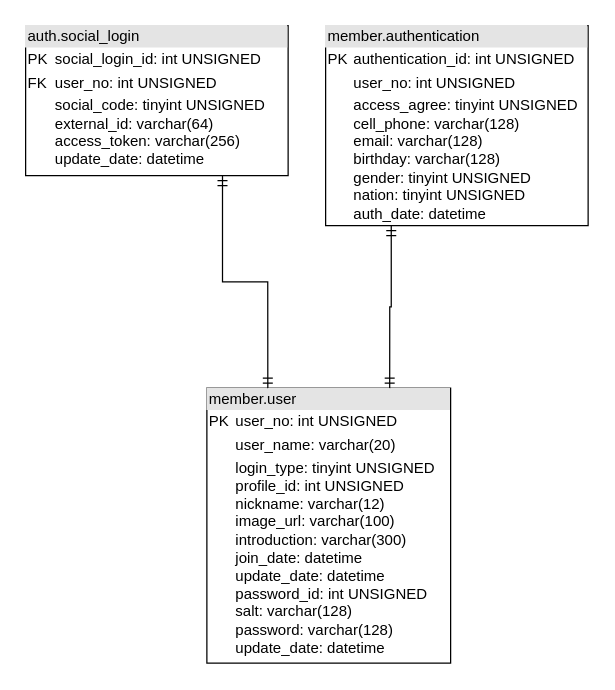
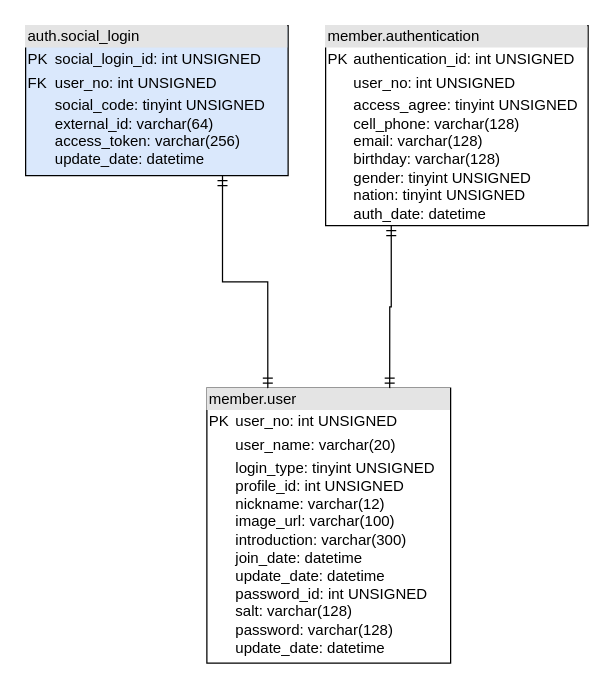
  <mxCell id="0" />
  <mxCell id="1" parent="0" />
  <mxCell id="2" value="&lt;div style=&quot;box-sizing:border-box;width:100%;background:#e4e4e4;padding:2px;&quot;&gt;member.user&lt;/div&gt;&lt;table style=&quot;width:100%;font-size:1em;&quot; cellpadding=&quot;2&quot; cellspacing=&quot;0&quot;&gt;&lt;tbody&gt;&lt;tr&gt;&lt;td&gt;PK&lt;/td&gt;&lt;td&gt;user_no: int UNSIGNED&lt;/td&gt;&lt;/tr&gt;&lt;tr&gt;&lt;td&gt;&lt;br&gt;&lt;/td&gt;&lt;td&gt;user_name: varchar(20)&lt;br&gt;&lt;/td&gt;&lt;/tr&gt;&lt;tr&gt;&lt;td&gt;&lt;/td&gt;&lt;td&gt;login_type: tinyint UNSIGNED&lt;br&gt;profile_id: int UNSIGNED&lt;br&gt;nickname: varchar(12)&lt;br&gt;image_url: varchar(100)&lt;br&gt;introduction: varchar(300)&lt;br&gt;join_date: datetime&lt;br&gt;update_date: datetime&lt;br&gt;password_id: int UNSIGNED&lt;br&gt;salt: varchar(128)&lt;br&gt;password: varchar(128)&lt;br&gt;update_date: datetime&lt;/td&gt;&lt;/tr&gt;&lt;/tbody&gt;&lt;/table&gt;" style="verticalAlign=top;align=left;overflow=fill;html=1;whiteSpace=wrap;" vertex="1" parent="1"><mxGeometry x="165" y="310" width="195" height="220" as="geometry" /></mxCell>
  <mxCell id="3" style="edgeStyle=orthogonalEdgeStyle;rounded=0;orthogonalLoop=1;jettySize=auto;html=1;exitX=0.25;exitY=1;exitDx=0;exitDy=0;entryX=0.75;entryY=0;entryDx=0;entryDy=0;endArrow=ERmandOne;endFill=0;startArrow=ERmandOne;startFill=0;" edge="1" parent="1" source="4" target="2"><mxGeometry relative="1" as="geometry" /></mxCell>
  <mxCell id="4" value="&lt;div style=&quot;box-sizing:border-box;width:100%;background:#e4e4e4;padding:2px;&quot;&gt;member.authentication&lt;/div&gt;&lt;table style=&quot;width:100%;font-size:1em;&quot; cellpadding=&quot;2&quot; cellspacing=&quot;0&quot;&gt;&lt;tbody&gt;&lt;tr&gt;&lt;td&gt;PK&lt;/td&gt;&lt;td&gt;authentication_id: int UNSIGNED&lt;/td&gt;&lt;/tr&gt;&lt;tr&gt;&lt;td&gt;&lt;br&gt;&lt;/td&gt;&lt;td&gt;user_no: int UNSIGNED&lt;/td&gt;&lt;/tr&gt;&lt;tr&gt;&lt;td&gt;&lt;/td&gt;&lt;td&gt;access_agree: tinyint UNSIGNED&lt;br&gt;cell_phone: varchar(128)&lt;br&gt;email: varchar(128)&lt;br&gt;birthday: varchar(128)&lt;br&gt;gender: tinyint UNSIGNED&lt;br&gt;nation: tinyint UNSIGNED&lt;br&gt;auth_date: datetime&lt;br&gt;&lt;br&gt;&lt;br&gt;&lt;/td&gt;&lt;/tr&gt;&lt;/tbody&gt;&lt;/table&gt;" style="verticalAlign=top;align=left;overflow=fill;html=1;whiteSpace=wrap;" vertex="1" parent="1"><mxGeometry x="260" y="20" width="210" height="160" as="geometry" /></mxCell>
  <mxCell id="5" style="edgeStyle=orthogonalEdgeStyle;rounded=0;orthogonalLoop=1;jettySize=auto;html=1;exitX=0.75;exitY=1;exitDx=0;exitDy=0;entryX=0.25;entryY=0;entryDx=0;entryDy=0;startArrow=ERmandOne;startFill=0;endArrow=ERmandOne;endFill=0;" edge="1" parent="1" source="6" target="2"><mxGeometry relative="1" as="geometry" /></mxCell>
- <mxCell id="6" value="&lt;div style=&quot;box-sizing:border-box;width:100%;background:#e4e4e4;padding:2px;&quot;&gt;auth.social_login&lt;/div&gt;&lt;table style=&quot;width:100%;font-size:1em;&quot; cellpadding=&quot;2&quot; cellspacing=&quot;0&quot;&gt;&lt;tbody&gt;&lt;tr&gt;&lt;td&gt;PK&lt;/td&gt;&lt;td&gt;social_login_id: int UNSIGNED&lt;/td&gt;&lt;/tr&gt;&lt;tr&gt;&lt;td&gt;FK&lt;/td&gt;&lt;td&gt;user_no: int UNSIGNED&lt;/td&gt;&lt;/tr&gt;&lt;tr&gt;&lt;td&gt;&lt;/td&gt;&lt;td&gt;social_code: tinyint UNSIGNED&lt;br&gt;external_id: varchar(64)&lt;br&gt;access_token: varchar(256)&lt;br&gt;update_date: datetime&lt;br&gt;&lt;br&gt;&lt;br&gt;&lt;br&gt;&lt;/td&gt;&lt;/tr&gt;&lt;/tbody&gt;&lt;/table&gt;" style="verticalAlign=top;align=left;overflow=fill;html=1;whiteSpace=wrap;" vertex="1" parent="1"><mxGeometry x="20" y="20" width="210" height="120" as="geometry" /></mxCell>
+ <mxCell id="6" value="&lt;div style=&quot;box-sizing:border-box;width:100%;background:#e4e4e4;padding:2px;&quot;&gt;auth.social_login&lt;/div&gt;&lt;table style=&quot;width:100%;font-size:1em;&quot; cellpadding=&quot;2&quot; cellspacing=&quot;0&quot;&gt;&lt;tbody&gt;&lt;tr&gt;&lt;td&gt;PK&lt;/td&gt;&lt;td&gt;social_login_id: int UNSIGNED&lt;/td&gt;&lt;/tr&gt;&lt;tr&gt;&lt;td&gt;FK&lt;/td&gt;&lt;td&gt;user_no: int UNSIGNED&lt;/td&gt;&lt;/tr&gt;&lt;tr&gt;&lt;td&gt;&lt;/td&gt;&lt;td&gt;social_code: tinyint UNSIGNED&lt;br&gt;external_id: varchar(64)&lt;br&gt;access_token: varchar(256)&lt;br&gt;update_date: datetime&lt;br&gt;&lt;br&gt;&lt;br&gt;&lt;br&gt;&lt;/td&gt;&lt;/tr&gt;&lt;/tbody&gt;&lt;/table&gt;" style="verticalAlign=top;align=left;overflow=fill;html=1;whiteSpace=wrap;fillColor=#dae8fc;" vertex="1" parent="1"><mxGeometry x="20" y="20" width="210" height="120" as="geometry" /></mxCell>
